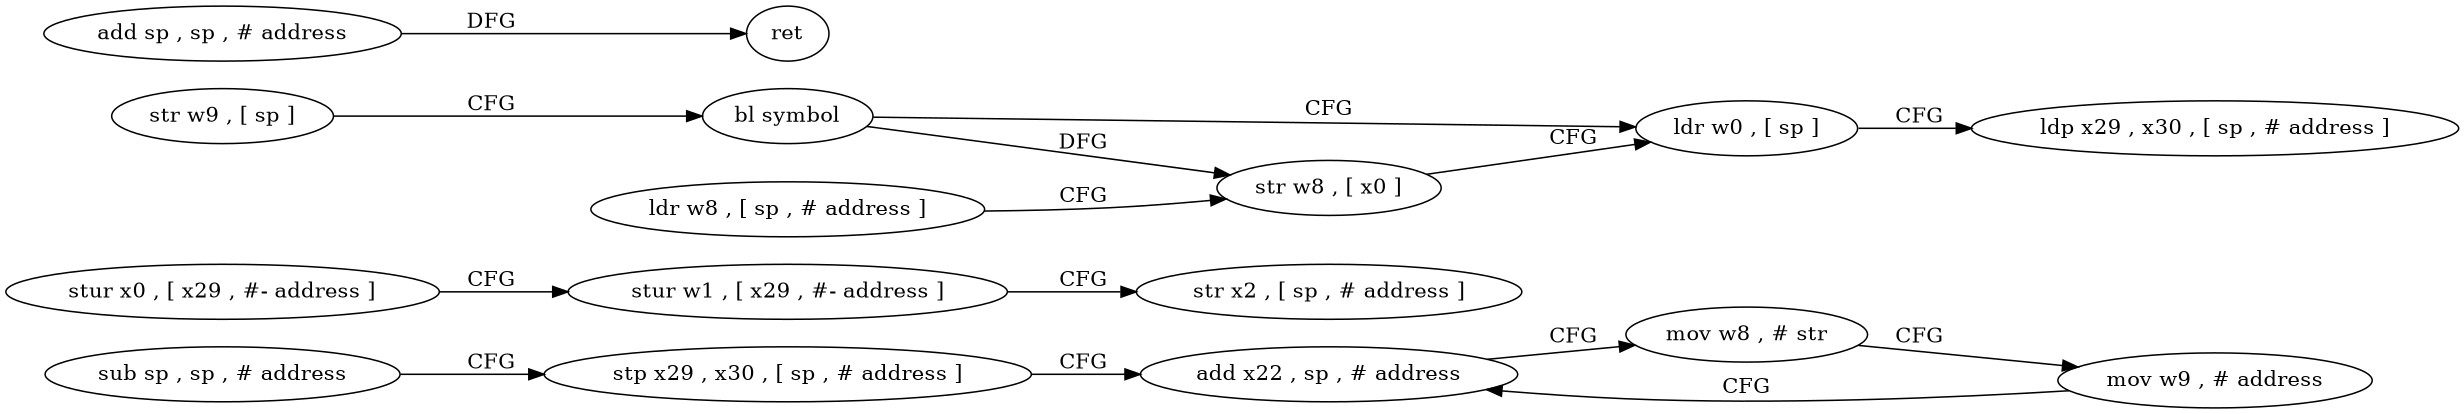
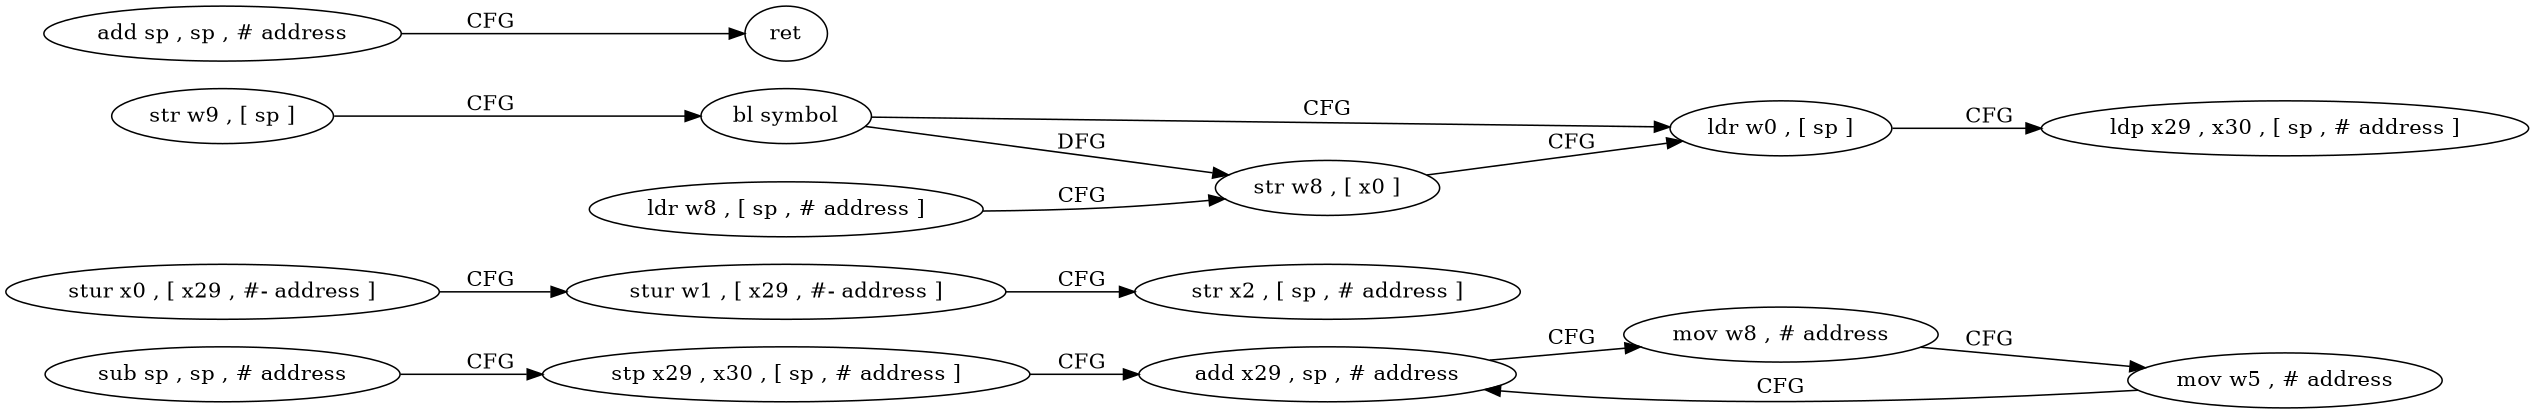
  digraph {
    rankdir=LR
    n1 [label="sub sp , sp , # address"]
    n2 [label="stp x29 , x30 , [ sp , # address ]"]
-   n3 [label="add x22 , sp , # address"]
-   n4 [label="mov w8 , # str"]
-   n5 [label="mov w9 , # address"]
+   n3 [label="add x29 , sp , # address"]
+   n4 [label="mov w8 , # address"]
+   n5 [label="mov w5 , # address"]
    n6 [label="stur x0 , [ x29 , #- address ]"]
    n7 [label="stur w1 , [ x29 , #- address ]"]
    n8 [label="str x2 , [ sp , # address ]"]
    n9 [label="str w9 , [ sp ]"]
    n10 [label="bl symbol"]
    n11 [label="str w8 , [ x0 ]"]
    n12 [label="ldr w0 , [ sp ]"]
    n13 [label="ldr w8 , [ sp , # address ]"]
    n14 [label="ldp x29 , x30 , [ sp , # address ]"]
    n15 [label="add sp , sp , # address"]
    n16 [label=ret]
    n1 -> n2 [label=CFG]
    n2 -> n3 [label=CFG]
    n3 -> n4 [label=CFG]
    n4 -> n5 [label=CFG]
    n5 -> n3 [label=CFG]
    n6 -> n7 [label=CFG]
    n7 -> n8 [label=CFG]
    n9 -> n10 [label=CFG]
    n10 -> n11 [label=DFG]
    n10 -> n12 [label=CFG]
    n11 -> n12 [label=CFG]
    n12 -> n14 [label=CFG]
    n13 -> n11 [label=CFG]
-   n15 -> n16 [label=DFG]
+   n15 -> n16 [label=CFG]
  }
